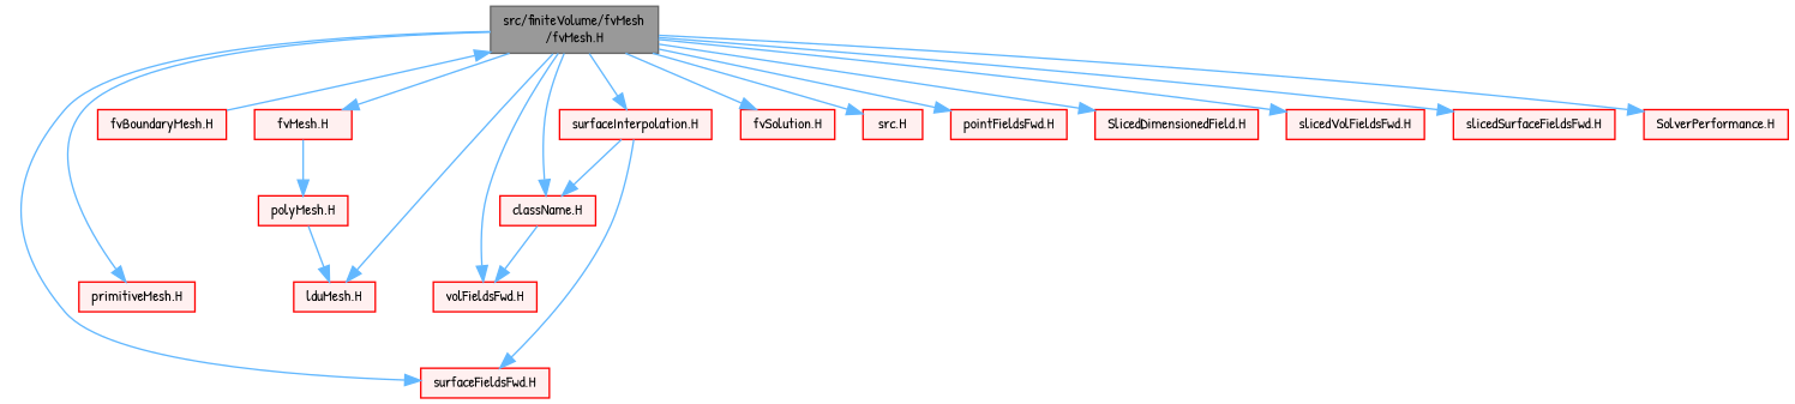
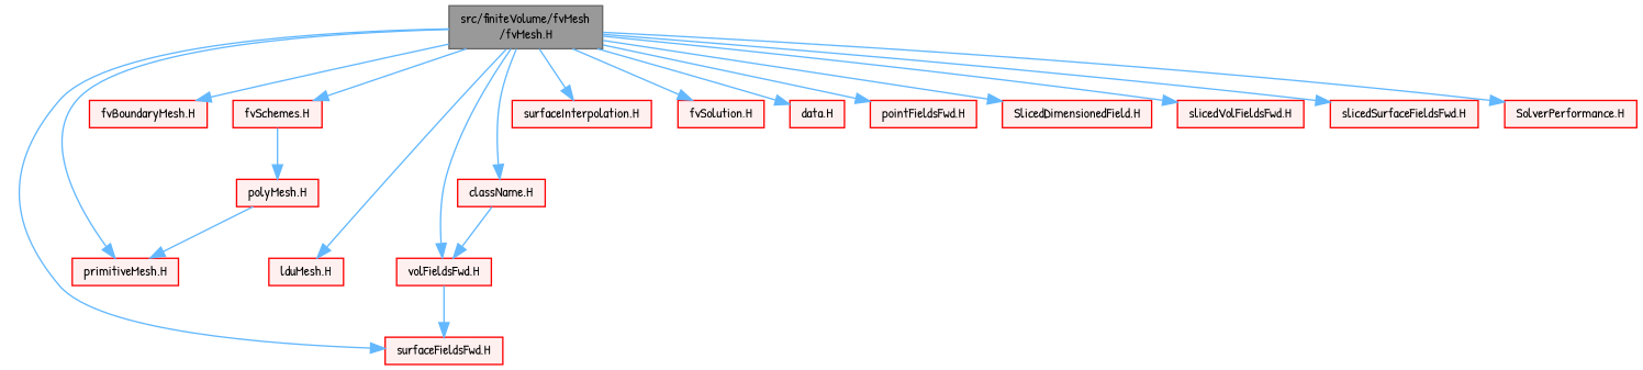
  digraph {
    fontname="Patrick Hand"
    node [color=red fillcolor="#FFF0F0" fontname="Patrick Hand" fontsize=10 shape=box style=filled]
    edge [color=steelblue1 fontname="Patrick Hand" fontsize=10 labelfontname=Helvetica labelfontsize=10 style=solid]
    n1 [color=gray40 fillcolor=grey60 fontcolor=black height=0.2 label="src/finiteVolume/fvMesh\l/fvMesh.H" width=0.4]
    n2 [height=0.2 label="primitiveMesh.H" width=0.4]
    n3 [height=0.2 label="lduMesh.H" width=0.4]
    n4 [height=0.2 label="fvBoundaryMesh.H" width=0.4]
    n5 [height=0.2 label="surfaceInterpolation.H" width=0.4]
    n6 [height=0.2 label="volFieldsFwd.H" width=0.4]
    n7 [height=0.2 label="surfaceFieldsFwd.H" width=0.4]
    n8 [height=0.2 label="className.H" width=0.4]
-   n9 [height=0.2 label="fvMesh.H" width=0.4]
+   n9 [height=0.2 label="fvSchemes.H" width=0.4]
    n10 [height=0.2 label="fvSolution.H" width=0.4]
-   n11 [height=0.2 label="src.H" width=0.4]
+   n11 [height=0.2 label="data.H" width=0.4]
    n12 [height=0.2 label="pointFieldsFwd.H" width=0.4]
    n13 [height=0.2 label="SlicedDimensionedField.H" width=0.4]
    n14 [height=0.2 label="slicedVolFieldsFwd.H" width=0.4]
    n15 [height=0.2 label="slicedSurfaceFieldsFwd.H" width=0.4]
    n16 [height=0.2 label="SolverPerformance.H" width=0.4]
    n17 [height=0.2 label="polyMesh.H" width=0.4]
    n1 -> n2
    n1 -> n3
-   n4 -> n1
+   n1 -> n4
    n1 -> n5
    n1 -> n6
    n1 -> n7
    n1 -> n8
    n1 -> n9
    n1 -> n10
    n1 -> n11
    n1 -> n12
    n1 -> n13
    n1 -> n14
    n1 -> n15
    n1 -> n16
-   n5 -> n7
-   n5 -> n8
+   n6 -> n7
    n8 -> n6
    n9 -> n17
-   n17 -> n3
+   n17 -> n2
  }
